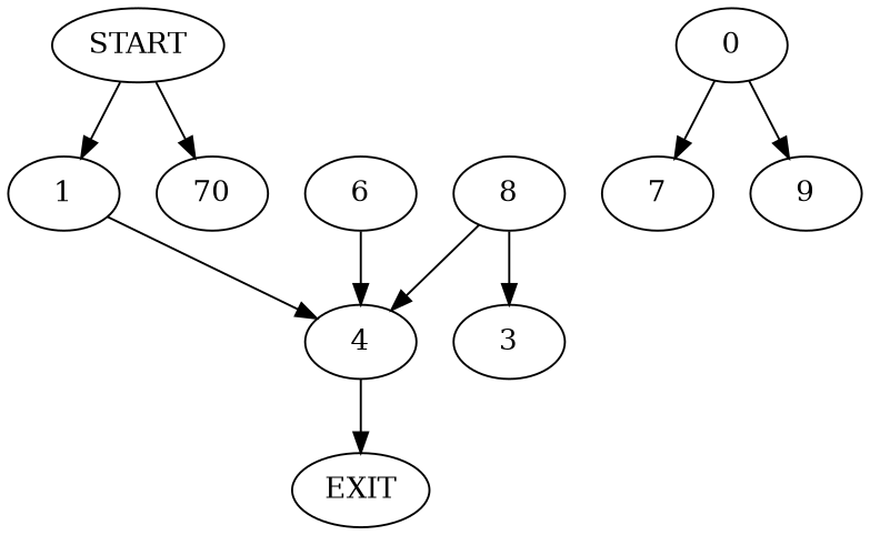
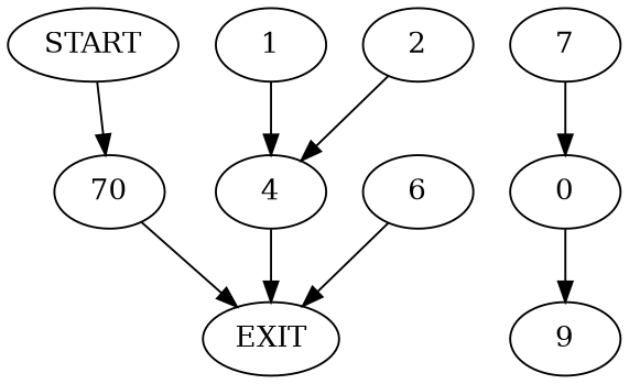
  digraph {
    n1 [label=START]
    1
    n3 [label=70]
    4
    n5 [label=EXIT]
-   2 [label=8]
-   3
+   2
    6
    n9 [label=0]
    7
    9
-   n1 -> 1
    n1 -> n3
    1 -> 4
+   n3 -> n5
    4 -> n5
    2 -> 4
-   2 -> 3
-   6 -> 4
-   n9 -> 7
+   6 -> n5
+   7 -> n9
    n9 -> 9
  }
